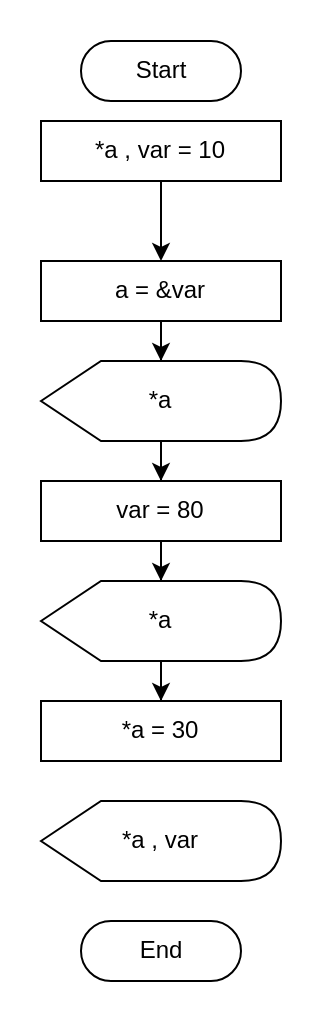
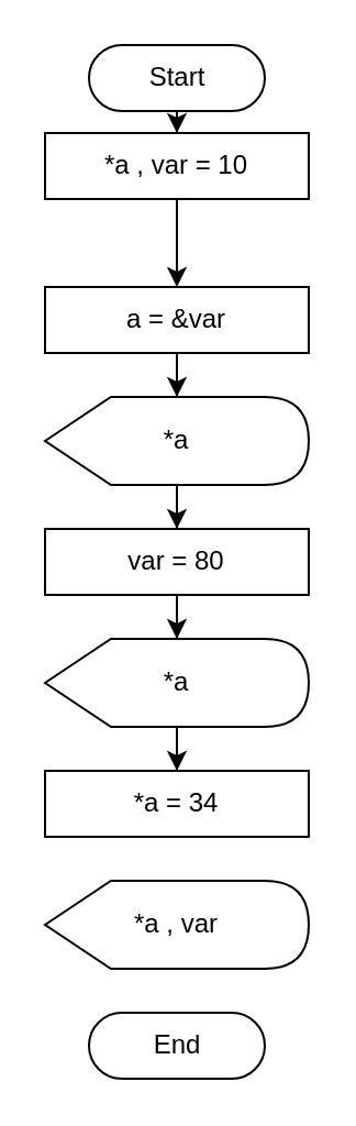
  <mxCell id="0" />
  <mxCell id="1" parent="0" />
+ <mxCell id="2" value="" style="edgeStyle=orthogonalEdgeStyle;rounded=0;orthogonalLoop=1;jettySize=auto;html=1;" edge="1" parent="1" source="3" target="5"><mxGeometry relative="1" as="geometry" /></mxCell>
  <mxCell id="3" value="Start" style="html=1;dashed=0;whitespace=wrap;shape=mxgraph.dfd.start" vertex="1" parent="1"><mxGeometry x="40" y="20" width="80" height="30" as="geometry" /></mxCell>
  <mxCell id="4" value="" style="edgeStyle=orthogonalEdgeStyle;rounded=0;orthogonalLoop=1;jettySize=auto;html=1;" edge="1" parent="1" source="5" target="7"><mxGeometry relative="1" as="geometry" /></mxCell>
  <mxCell id="5" value="*a , var = 10" style="rounded=0;whiteSpace=wrap;html=1;" vertex="1" parent="1"><mxGeometry x="20" y="60" width="120" height="30" as="geometry" /></mxCell>
  <mxCell id="6" value="" style="edgeStyle=orthogonalEdgeStyle;rounded=0;orthogonalLoop=1;jettySize=auto;html=1;" edge="1" parent="1" source="7" target="9"><mxGeometry relative="1" as="geometry" /></mxCell>
  <mxCell id="7" value="a = &amp;amp;var" style="rounded=0;whiteSpace=wrap;html=1;" vertex="1" parent="1"><mxGeometry x="20" y="130" width="120" height="30" as="geometry" /></mxCell>
  <mxCell id="8" value="" style="edgeStyle=orthogonalEdgeStyle;rounded=0;orthogonalLoop=1;jettySize=auto;html=1;" edge="1" parent="1" source="9" target="11"><mxGeometry relative="1" as="geometry" /></mxCell>
  <mxCell id="9" value="*a" style="shape=display;whiteSpace=wrap;html=1;" vertex="1" parent="1"><mxGeometry x="20" y="180" width="120" height="40" as="geometry" /></mxCell>
  <mxCell id="10" value="" style="edgeStyle=orthogonalEdgeStyle;rounded=0;orthogonalLoop=1;jettySize=auto;html=1;" edge="1" parent="1" source="11" target="13"><mxGeometry relative="1" as="geometry" /></mxCell>
  <mxCell id="11" value="var = 80" style="rounded=0;whiteSpace=wrap;html=1;" vertex="1" parent="1"><mxGeometry x="20" y="240" width="120" height="30" as="geometry" /></mxCell>
  <mxCell id="12" value="" style="edgeStyle=orthogonalEdgeStyle;rounded=0;orthogonalLoop=1;jettySize=auto;html=1;" edge="1" parent="1" source="13" target="14"><mxGeometry relative="1" as="geometry" /></mxCell>
  <mxCell id="13" value="*a" style="shape=display;whiteSpace=wrap;html=1;" vertex="1" parent="1"><mxGeometry x="20" y="290" width="120" height="40" as="geometry" /></mxCell>
- <mxCell id="14" value="*a = 30" style="rounded=0;whiteSpace=wrap;html=1;" vertex="1" parent="1"><mxGeometry x="20" y="350" width="120" height="30" as="geometry" /></mxCell>
+ <mxCell id="14" value="*a = 34" style="rounded=0;whiteSpace=wrap;html=1;" vertex="1" parent="1"><mxGeometry x="20" y="350" width="120" height="30" as="geometry" /></mxCell>
  <mxCell id="15" value="*a , var" style="shape=display;whiteSpace=wrap;html=1;" vertex="1" parent="1"><mxGeometry x="20" y="400" width="120" height="40" as="geometry" /></mxCell>
  <mxCell id="16" value="End" style="html=1;dashed=0;whitespace=wrap;shape=mxgraph.dfd.start" vertex="1" parent="1"><mxGeometry x="40" y="460" width="80" height="30" as="geometry" /></mxCell>
